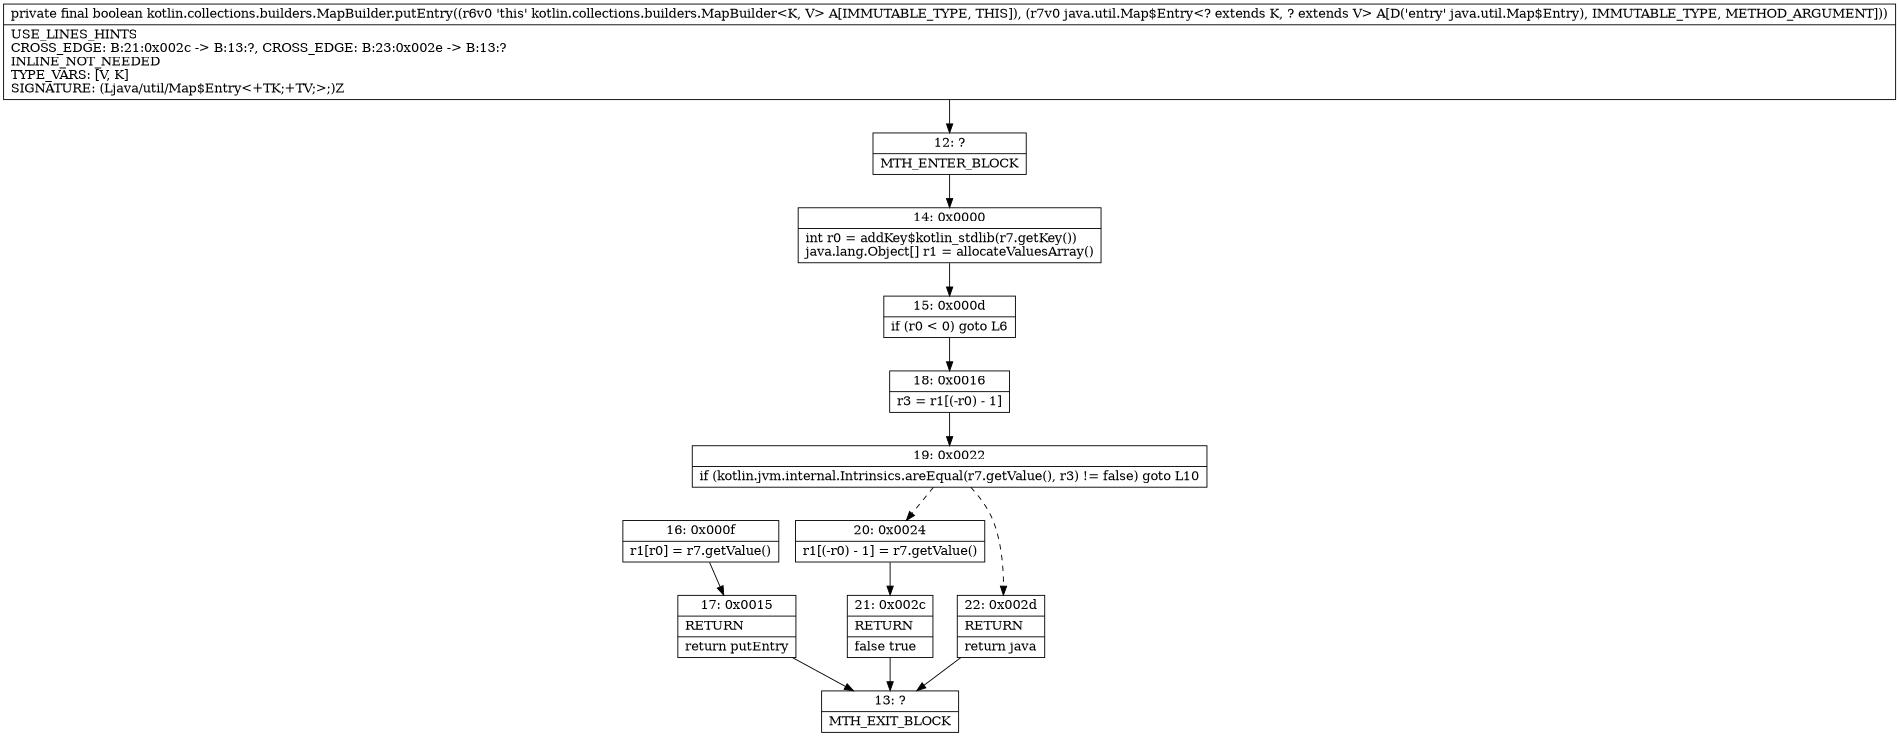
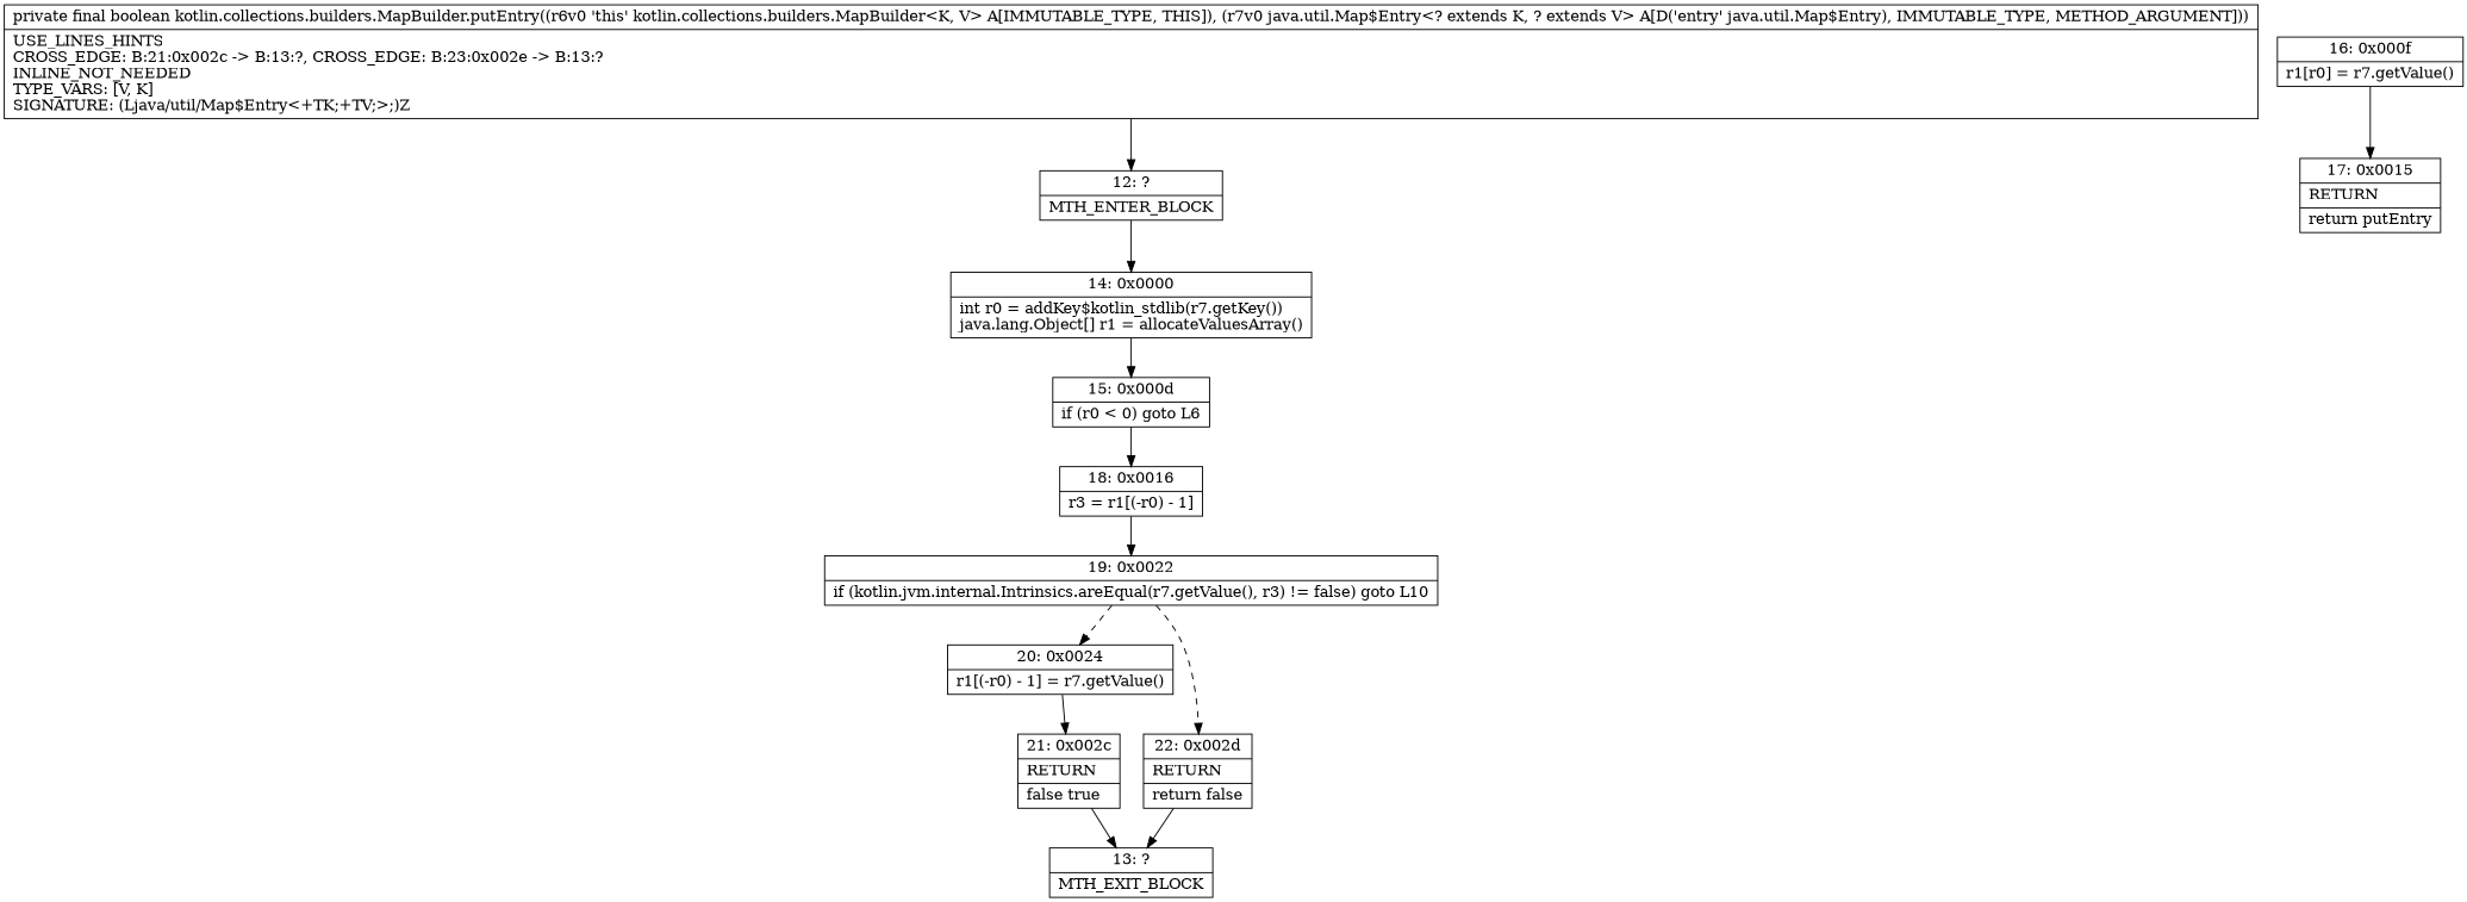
  digraph {
    node [shape=record]
    n1 [label="{12\:\ ?|MTH_ENTER_BLOCK\l}"]
    n2 [label="{14\:\ 0x0000|int r0 = addKey$kotlin_stdlib(r7.getKey())\ljava.lang.Object[] r1 = allocateValuesArray()\l}"]
    n3 [label="{15\:\ 0x000d|if (r0 \< 0) goto L6\l}"]
    n4 [label="{18\:\ 0x0016|r3 = r1[(\-r0) \- 1]\l}"]
    n5 [label="{16\:\ 0x000f|r1[r0] = r7.getValue()\l}"]
    n6 [label="{17\:\ 0x0015|RETURN\l|return putEntry\l}"]
    n7 [label="{19\:\ 0x0022|if (kotlin.jvm.internal.Intrinsics.areEqual(r7.getValue(), r3) != false) goto L10\l}"]
    n8 [label="{13\:\ ?|MTH_EXIT_BLOCK\l}"]
    n9 [label="{20\:\ 0x0024|r1[(\-r0) \- 1] = r7.getValue()\l}"]
-   n10 [label="{22\:\ 0x002d|RETURN\l|return java\l}"]
+   n10 [label="{22\:\ 0x002d|RETURN\l|return false\l}"]
    n11 [label="{21\:\ 0x002c|RETURN\l|false true\l}"]
    n12 [label="{private final boolean kotlin.collections.builders.MapBuilder.putEntry((r6v0 'this' kotlin.collections.builders.MapBuilder\<K, V\> A[IMMUTABLE_TYPE, THIS]), (r7v0 java.util.Map$Entry\<? extends K, ? extends V\> A[D('entry' java.util.Map$Entry), IMMUTABLE_TYPE, METHOD_ARGUMENT]))  | USE_LINES_HINTS\lCROSS_EDGE: B:21:0x002c \-\> B:13:?, CROSS_EDGE: B:23:0x002e \-\> B:13:?\lINLINE_NOT_NEEDED\lTYPE_VARS: [V, K]\lSIGNATURE: (Ljava\/util\/Map$Entry\<+TK;+TV;\>;)Z\l}"]
    n1 -> n2
    n2 -> n3
    n3 -> n4
    n4 -> n7
    n5 -> n6
-   n6 -> n8
    n7 -> n9 [style=dashed]
    n7 -> n10 [style=dashed]
    n9 -> n11
    n10 -> n8
    n11 -> n8
    n12 -> n1
  }
